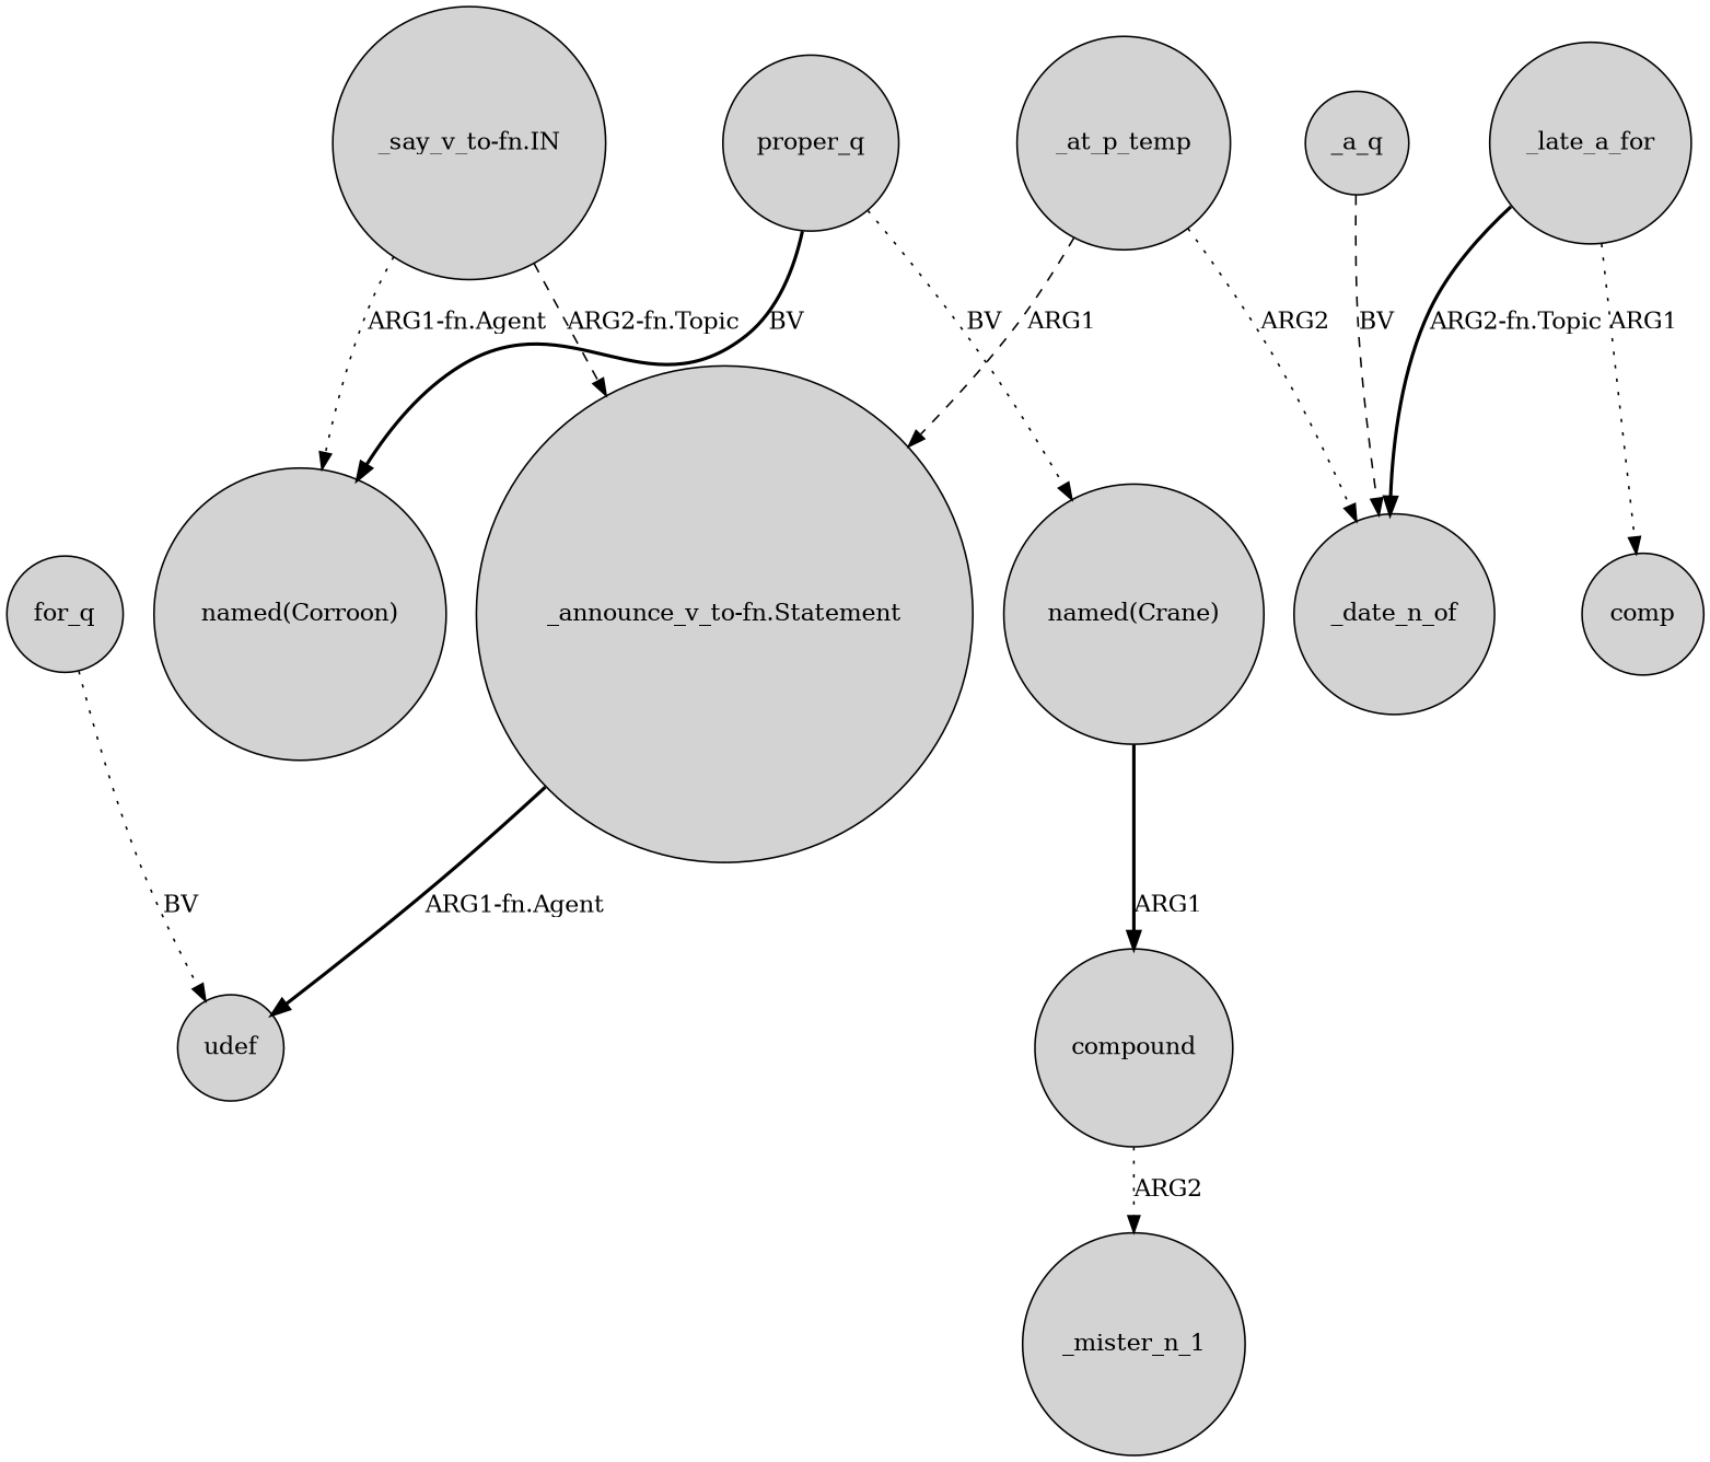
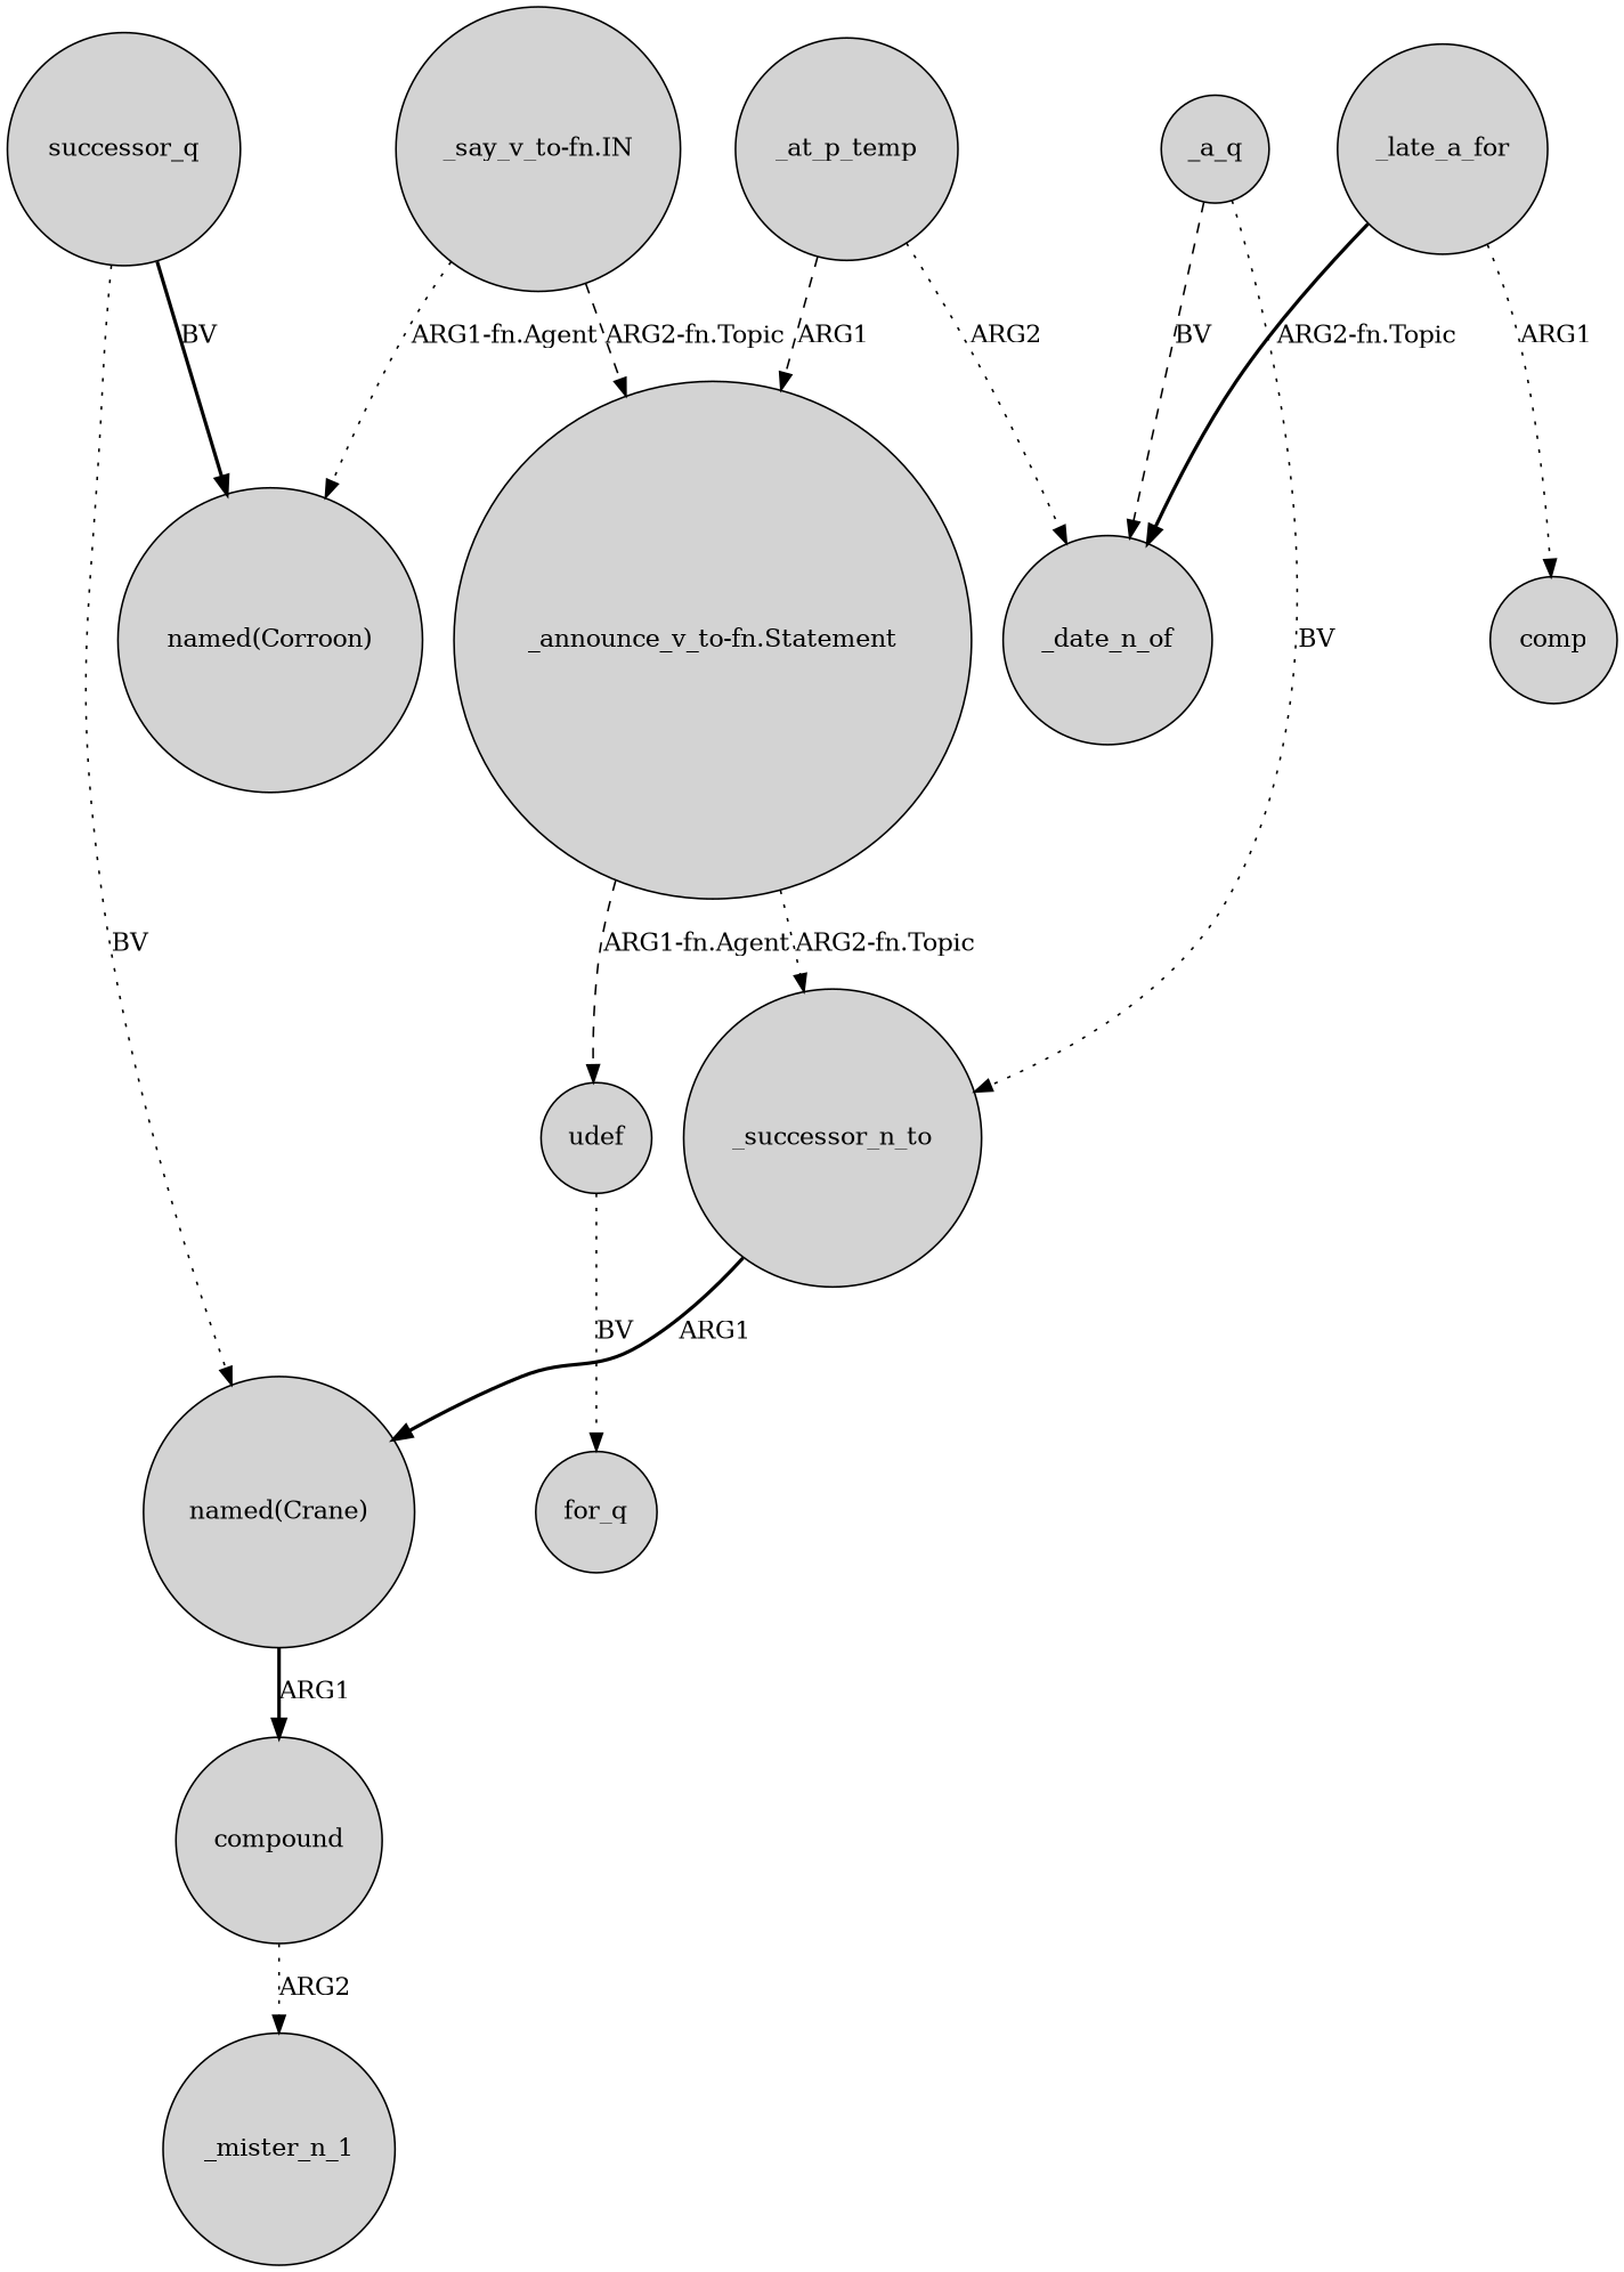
  digraph {
    node [shape=circle style=filled]
    edge [style=dotted]
    _at_p_temp
    "_announce_v_to-fn.Statement"
    _date_n_of
    n4 [label=udef]
+   _successor_n_to
    "named(Crane)"
    _a_q
    "_say_v_to-fn.IN"
    "named(Corroon)"
    compound
    _late_a_for
    comp
    _mister_n_1
-   proper_q
+   proper_q [label=successor_q]
    n15 [label=for_q]
    _at_p_temp -> "_announce_v_to-fn.Statement" [label=ARG1 style=dashed]
    _at_p_temp -> _date_n_of [label=ARG2]
-   "_announce_v_to-fn.Statement" -> n4 [label="ARG1-fn.Agent" style=bold]
+   "_announce_v_to-fn.Statement" -> n4 [label="ARG1-fn.Agent" style=dashed]
+   "_announce_v_to-fn.Statement" -> _successor_n_to [label="ARG2-fn.Topic"]
+   _successor_n_to -> "named(Crane)" [label=ARG1 style=bold]
    "named(Crane)" -> compound [label=ARG1 style=bold]
    _a_q -> _date_n_of [label=BV style=dashed]
+   _a_q -> _successor_n_to [label=BV]
    "_say_v_to-fn.IN" -> "_announce_v_to-fn.Statement" [label="ARG2-fn.Topic" style=dashed]
    "_say_v_to-fn.IN" -> "named(Corroon)" [label="ARG1-fn.Agent"]
    compound -> _mister_n_1 [label=ARG2]
    _late_a_for -> _date_n_of [label="ARG2-fn.Topic" style=bold]
    _late_a_for -> comp [label=ARG1]
    proper_q -> "named(Crane)" [label=BV]
    proper_q -> "named(Corroon)" [label=BV style=bold]
-   n15 -> n4 [label=BV]
+   n4 -> n15 [label=BV]
  }
